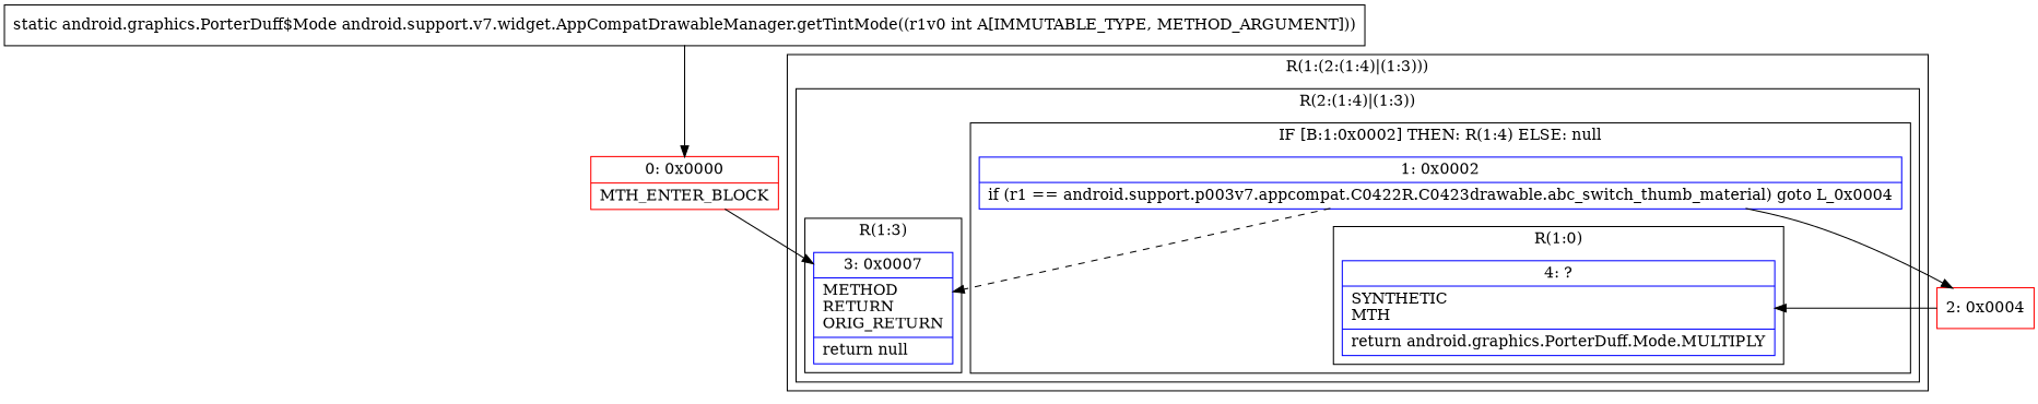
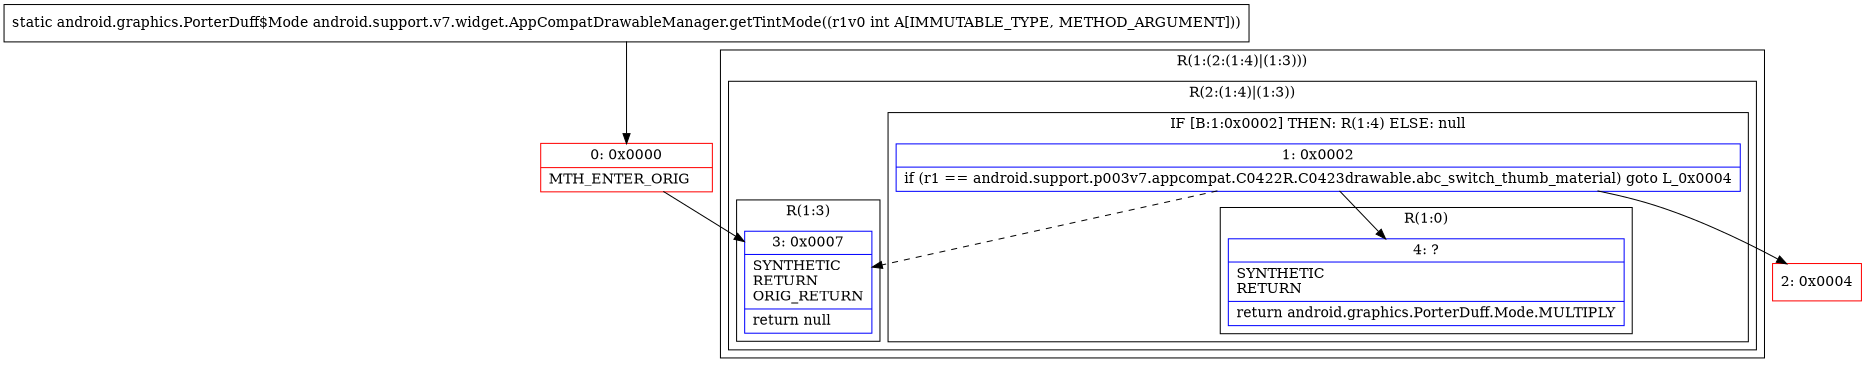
  digraph {
    node [color=blue shape=record]
-   n1 [label="{4\:\ ?|SYNTHETIC\lMTH\l|return android.graphics.PorterDuff.Mode.MULTIPLY\l}"]
+   n1 [label="{4\:\ ?|SYNTHETIC\lRETURN\l|return android.graphics.PorterDuff.Mode.MULTIPLY\l}"]
    n2 [label="{1\:\ 0x0002|if (r1 == android.support.p003v7.appcompat.C0422R.C0423drawable.abc_switch_thumb_material) goto L_0x0004\l}"]
-   n3 [label="{3\:\ 0x0007|METHOD\lRETURN\lORIG_RETURN\l|return null\l}"]
+   n3 [label="{3\:\ 0x0007|SYNTHETIC\lRETURN\lORIG_RETURN\l|return null\l}"]
    n4 [color=red label="{2\:\ 0x0004}"]
-   n5 [color=red label="{0\:\ 0x0000|MTH_ENTER_BLOCK\l}"]
+   n5 [color=red label="{0\:\ 0x0000|MTH_ENTER_ORIG\l}"]
    n6 [label="{static android.graphics.PorterDuff$Mode android.support.v7.widget.AppCompatDrawableManager.getTintMode((r1v0 int A[IMMUTABLE_TYPE, METHOD_ARGUMENT])) }" color=""]
    subgraph cluster_1 {
      label="R(1:(2:(1:4)|(1:3)))"
      subgraph cluster_2 {
        label="R(2:(1:4)|(1:3))"
        subgraph cluster_3 {
          label="IF [B:1:0x0002] THEN: R(1:4) ELSE: null"
          n2
          subgraph cluster_4 {
            label="R(1:0)"
            n1
          }
        }
        subgraph cluster_5 {
          label="R(1:3)"
          n3
        }
      }
    }
    n2 -> n3 [style=dashed]
    n2 -> n4
-   n4 -> n1
+   n2 -> n1
    n5 -> n3
    n6 -> n5
  }
